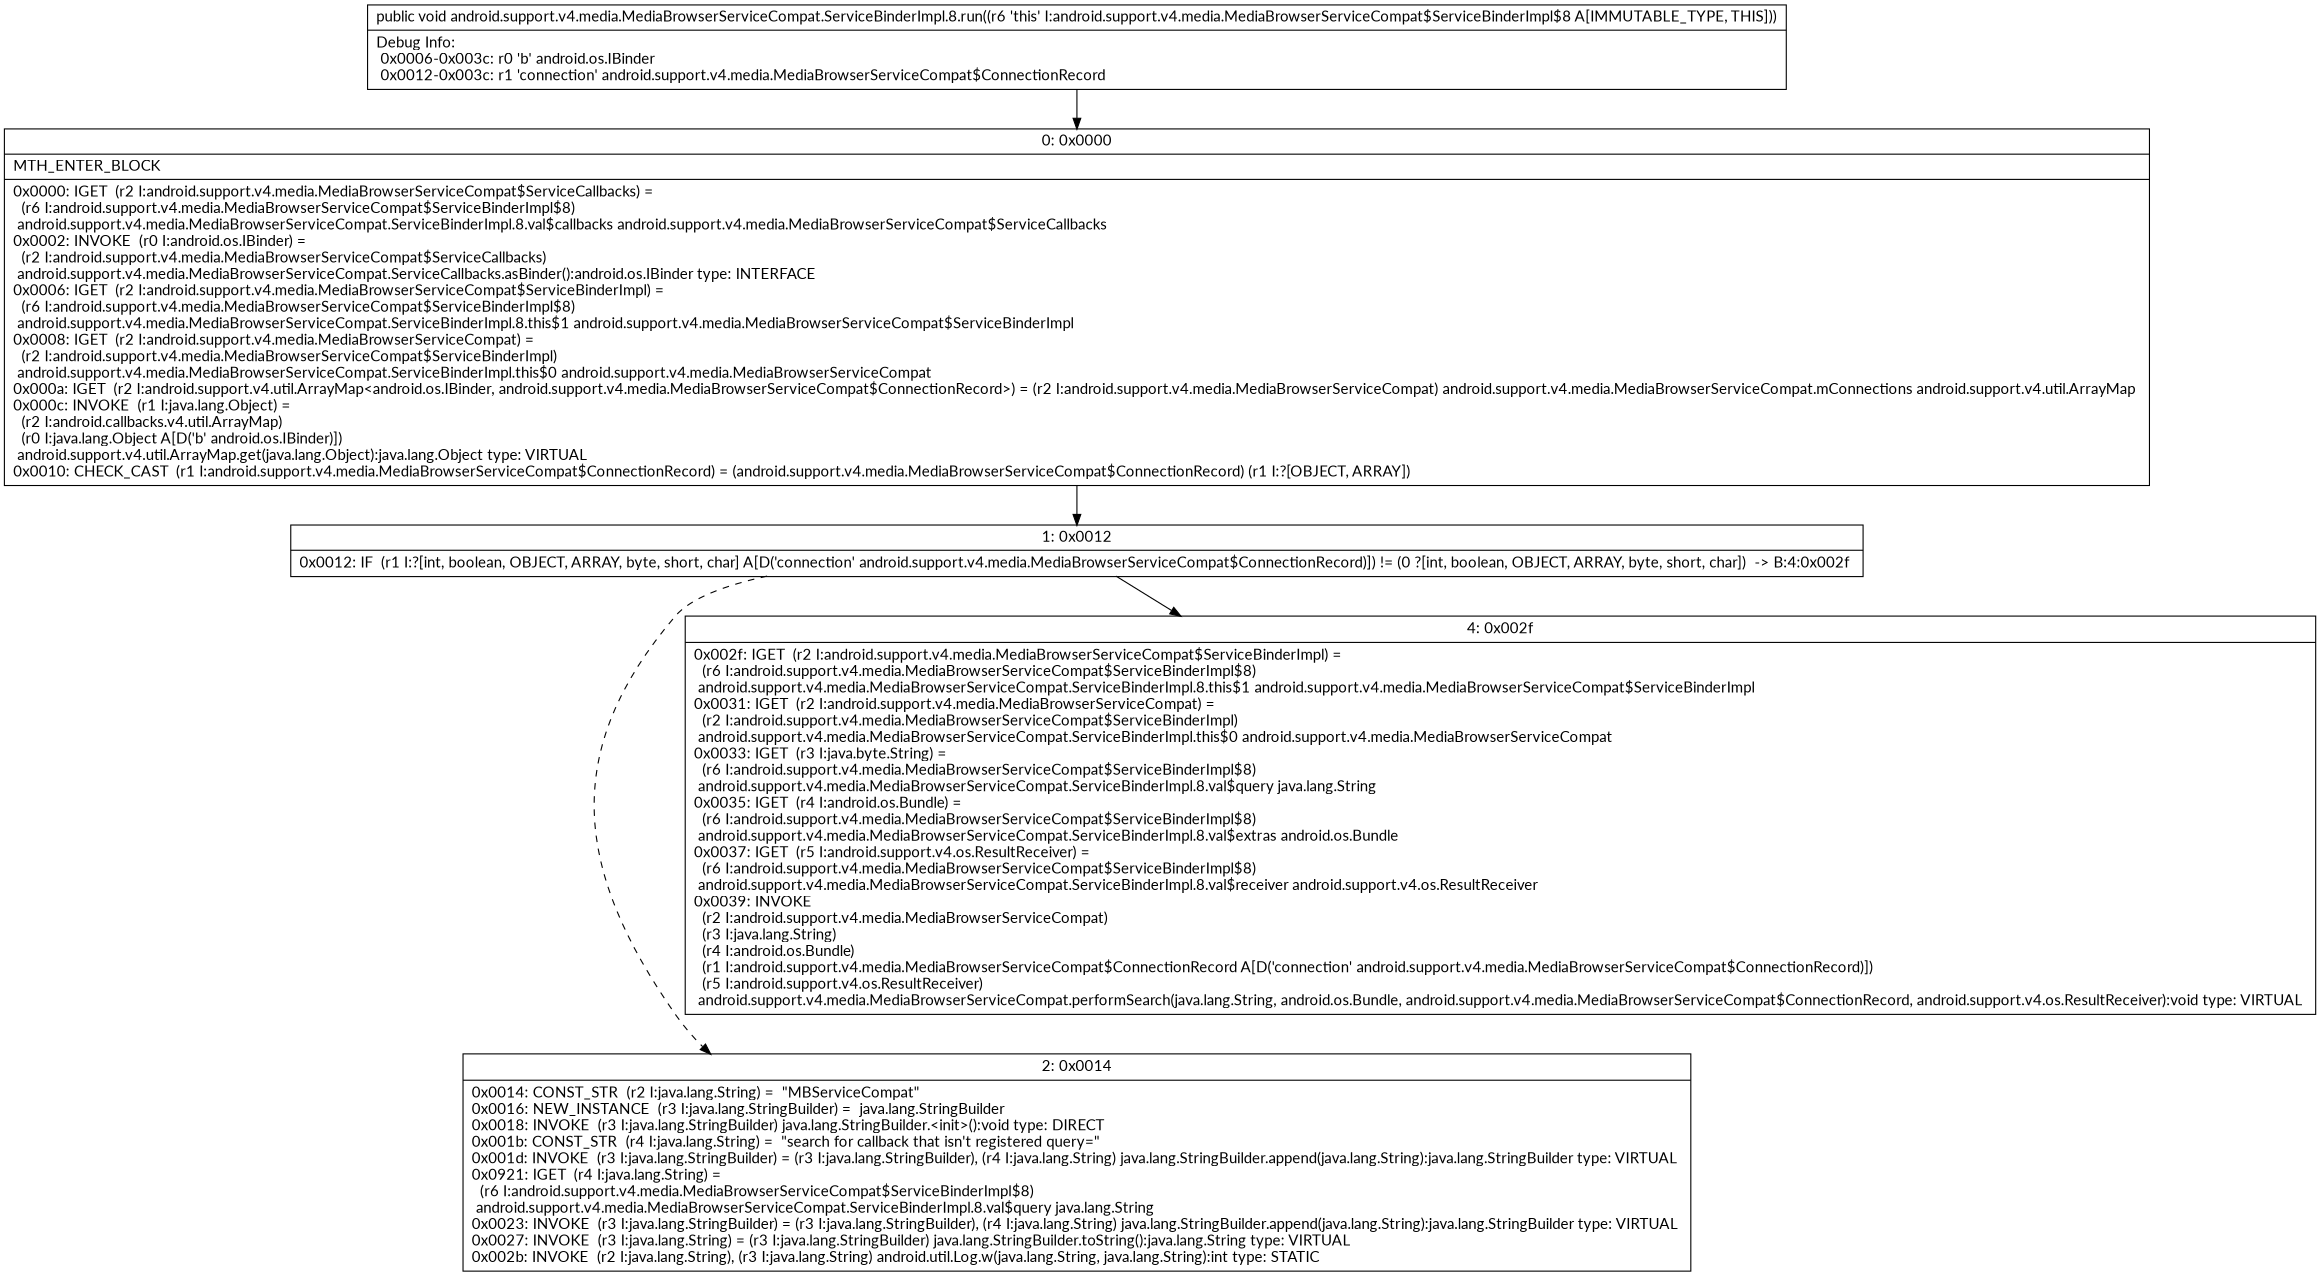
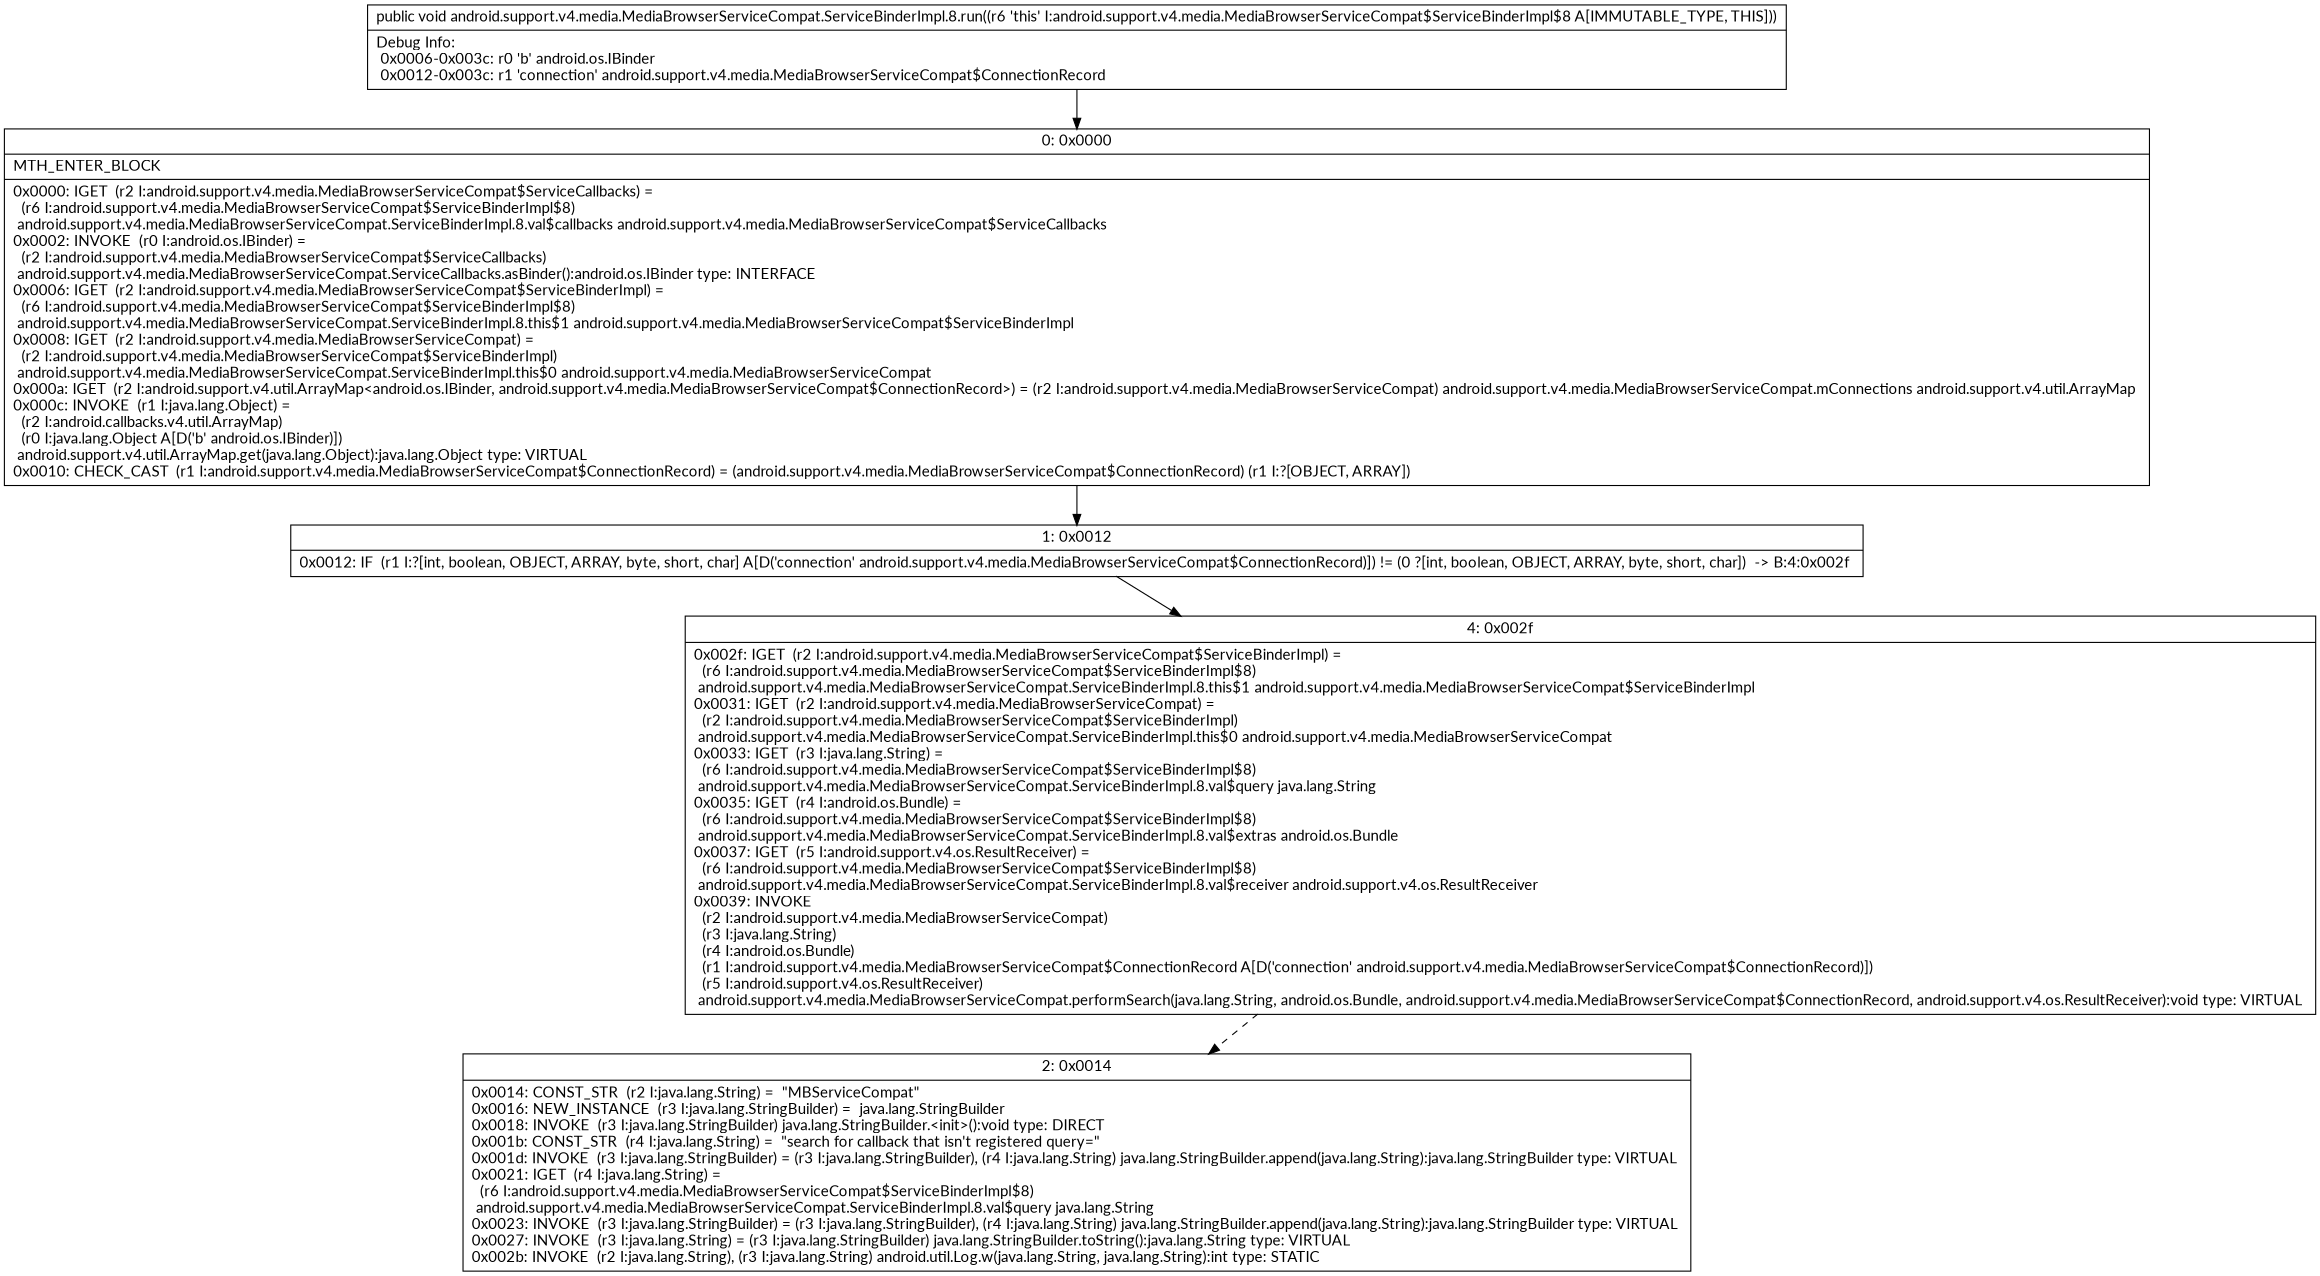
  digraph {
    fontname=Lato
    node [fontname=Lato shape=record]
    edge [fontname=Lato]
    n1 [label="{0\:\ 0x0000|MTH_ENTER_BLOCK\l|0x0000: IGET  (r2 I:android.support.v4.media.MediaBrowserServiceCompat$ServiceCallbacks) = \l  (r6 I:android.support.v4.media.MediaBrowserServiceCompat$ServiceBinderImpl$8)\l android.support.v4.media.MediaBrowserServiceCompat.ServiceBinderImpl.8.val$callbacks android.support.v4.media.MediaBrowserServiceCompat$ServiceCallbacks \l0x0002: INVOKE  (r0 I:android.os.IBinder) = \l  (r2 I:android.support.v4.media.MediaBrowserServiceCompat$ServiceCallbacks)\l android.support.v4.media.MediaBrowserServiceCompat.ServiceCallbacks.asBinder():android.os.IBinder type: INTERFACE \l0x0006: IGET  (r2 I:android.support.v4.media.MediaBrowserServiceCompat$ServiceBinderImpl) = \l  (r6 I:android.support.v4.media.MediaBrowserServiceCompat$ServiceBinderImpl$8)\l android.support.v4.media.MediaBrowserServiceCompat.ServiceBinderImpl.8.this$1 android.support.v4.media.MediaBrowserServiceCompat$ServiceBinderImpl \l0x0008: IGET  (r2 I:android.support.v4.media.MediaBrowserServiceCompat) = \l  (r2 I:android.support.v4.media.MediaBrowserServiceCompat$ServiceBinderImpl)\l android.support.v4.media.MediaBrowserServiceCompat.ServiceBinderImpl.this$0 android.support.v4.media.MediaBrowserServiceCompat \l0x000a: IGET  (r2 I:android.support.v4.util.ArrayMap\<android.os.IBinder, android.support.v4.media.MediaBrowserServiceCompat$ConnectionRecord\>) = (r2 I:android.support.v4.media.MediaBrowserServiceCompat) android.support.v4.media.MediaBrowserServiceCompat.mConnections android.support.v4.util.ArrayMap \l0x000c: INVOKE  (r1 I:java.lang.Object) = \l  (r2 I:android.callbacks.v4.util.ArrayMap)\l  (r0 I:java.lang.Object A[D('b' android.os.IBinder)])\l android.support.v4.util.ArrayMap.get(java.lang.Object):java.lang.Object type: VIRTUAL \l0x0010: CHECK_CAST  (r1 I:android.support.v4.media.MediaBrowserServiceCompat$ConnectionRecord) = (android.support.v4.media.MediaBrowserServiceCompat$ConnectionRecord) (r1 I:?[OBJECT, ARRAY]) \l}"]
    n2 [label="{1\:\ 0x0012|0x0012: IF  (r1 I:?[int, boolean, OBJECT, ARRAY, byte, short, char] A[D('connection' android.support.v4.media.MediaBrowserServiceCompat$ConnectionRecord)]) != (0 ?[int, boolean, OBJECT, ARRAY, byte, short, char])  \-\> B:4:0x002f \l}"]
-   n3 [label="{2\:\ 0x0014|0x0014: CONST_STR  (r2 I:java.lang.String) =  \"MBServiceCompat\" \l0x0016: NEW_INSTANCE  (r3 I:java.lang.StringBuilder) =  java.lang.StringBuilder \l0x0018: INVOKE  (r3 I:java.lang.StringBuilder) java.lang.StringBuilder.\<init\>():void type: DIRECT \l0x001b: CONST_STR  (r4 I:java.lang.String) =  \"search for callback that isn't registered query=\" \l0x001d: INVOKE  (r3 I:java.lang.StringBuilder) = (r3 I:java.lang.StringBuilder), (r4 I:java.lang.String) java.lang.StringBuilder.append(java.lang.String):java.lang.StringBuilder type: VIRTUAL \l0x0921: IGET  (r4 I:java.lang.String) = \l  (r6 I:android.support.v4.media.MediaBrowserServiceCompat$ServiceBinderImpl$8)\l android.support.v4.media.MediaBrowserServiceCompat.ServiceBinderImpl.8.val$query java.lang.String \l0x0023: INVOKE  (r3 I:java.lang.StringBuilder) = (r3 I:java.lang.StringBuilder), (r4 I:java.lang.String) java.lang.StringBuilder.append(java.lang.String):java.lang.StringBuilder type: VIRTUAL \l0x0027: INVOKE  (r3 I:java.lang.String) = (r3 I:java.lang.StringBuilder) java.lang.StringBuilder.toString():java.lang.String type: VIRTUAL \l0x002b: INVOKE  (r2 I:java.lang.String), (r3 I:java.lang.String) android.util.Log.w(java.lang.String, java.lang.String):int type: STATIC \l}"]
-   n4 [label="{4\:\ 0x002f|0x002f: IGET  (r2 I:android.support.v4.media.MediaBrowserServiceCompat$ServiceBinderImpl) = \l  (r6 I:android.support.v4.media.MediaBrowserServiceCompat$ServiceBinderImpl$8)\l android.support.v4.media.MediaBrowserServiceCompat.ServiceBinderImpl.8.this$1 android.support.v4.media.MediaBrowserServiceCompat$ServiceBinderImpl \l0x0031: IGET  (r2 I:android.support.v4.media.MediaBrowserServiceCompat) = \l  (r2 I:android.support.v4.media.MediaBrowserServiceCompat$ServiceBinderImpl)\l android.support.v4.media.MediaBrowserServiceCompat.ServiceBinderImpl.this$0 android.support.v4.media.MediaBrowserServiceCompat \l0x0033: IGET  (r3 I:java.byte.String) = \l  (r6 I:android.support.v4.media.MediaBrowserServiceCompat$ServiceBinderImpl$8)\l android.support.v4.media.MediaBrowserServiceCompat.ServiceBinderImpl.8.val$query java.lang.String \l0x0035: IGET  (r4 I:android.os.Bundle) = \l  (r6 I:android.support.v4.media.MediaBrowserServiceCompat$ServiceBinderImpl$8)\l android.support.v4.media.MediaBrowserServiceCompat.ServiceBinderImpl.8.val$extras android.os.Bundle \l0x0037: IGET  (r5 I:android.support.v4.os.ResultReceiver) = \l  (r6 I:android.support.v4.media.MediaBrowserServiceCompat$ServiceBinderImpl$8)\l android.support.v4.media.MediaBrowserServiceCompat.ServiceBinderImpl.8.val$receiver android.support.v4.os.ResultReceiver \l0x0039: INVOKE  \l  (r2 I:android.support.v4.media.MediaBrowserServiceCompat)\l  (r3 I:java.lang.String)\l  (r4 I:android.os.Bundle)\l  (r1 I:android.support.v4.media.MediaBrowserServiceCompat$ConnectionRecord A[D('connection' android.support.v4.media.MediaBrowserServiceCompat$ConnectionRecord)])\l  (r5 I:android.support.v4.os.ResultReceiver)\l android.support.v4.media.MediaBrowserServiceCompat.performSearch(java.lang.String, android.os.Bundle, android.support.v4.media.MediaBrowserServiceCompat$ConnectionRecord, android.support.v4.os.ResultReceiver):void type: VIRTUAL \l}"]
+   n3 [label="{2\:\ 0x0014|0x0014: CONST_STR  (r2 I:java.lang.String) =  \"MBServiceCompat\" \l0x0016: NEW_INSTANCE  (r3 I:java.lang.StringBuilder) =  java.lang.StringBuilder \l0x0018: INVOKE  (r3 I:java.lang.StringBuilder) java.lang.StringBuilder.\<init\>():void type: DIRECT \l0x001b: CONST_STR  (r4 I:java.lang.String) =  \"search for callback that isn't registered query=\" \l0x001d: INVOKE  (r3 I:java.lang.StringBuilder) = (r3 I:java.lang.StringBuilder), (r4 I:java.lang.String) java.lang.StringBuilder.append(java.lang.String):java.lang.StringBuilder type: VIRTUAL \l0x0021: IGET  (r4 I:java.lang.String) = \l  (r6 I:android.support.v4.media.MediaBrowserServiceCompat$ServiceBinderImpl$8)\l android.support.v4.media.MediaBrowserServiceCompat.ServiceBinderImpl.8.val$query java.lang.String \l0x0023: INVOKE  (r3 I:java.lang.StringBuilder) = (r3 I:java.lang.StringBuilder), (r4 I:java.lang.String) java.lang.StringBuilder.append(java.lang.String):java.lang.StringBuilder type: VIRTUAL \l0x0027: INVOKE  (r3 I:java.lang.String) = (r3 I:java.lang.StringBuilder) java.lang.StringBuilder.toString():java.lang.String type: VIRTUAL \l0x002b: INVOKE  (r2 I:java.lang.String), (r3 I:java.lang.String) android.util.Log.w(java.lang.String, java.lang.String):int type: STATIC \l}"]
+   n4 [label="{4\:\ 0x002f|0x002f: IGET  (r2 I:android.support.v4.media.MediaBrowserServiceCompat$ServiceBinderImpl) = \l  (r6 I:android.support.v4.media.MediaBrowserServiceCompat$ServiceBinderImpl$8)\l android.support.v4.media.MediaBrowserServiceCompat.ServiceBinderImpl.8.this$1 android.support.v4.media.MediaBrowserServiceCompat$ServiceBinderImpl \l0x0031: IGET  (r2 I:android.support.v4.media.MediaBrowserServiceCompat) = \l  (r2 I:android.support.v4.media.MediaBrowserServiceCompat$ServiceBinderImpl)\l android.support.v4.media.MediaBrowserServiceCompat.ServiceBinderImpl.this$0 android.support.v4.media.MediaBrowserServiceCompat \l0x0033: IGET  (r3 I:java.lang.String) = \l  (r6 I:android.support.v4.media.MediaBrowserServiceCompat$ServiceBinderImpl$8)\l android.support.v4.media.MediaBrowserServiceCompat.ServiceBinderImpl.8.val$query java.lang.String \l0x0035: IGET  (r4 I:android.os.Bundle) = \l  (r6 I:android.support.v4.media.MediaBrowserServiceCompat$ServiceBinderImpl$8)\l android.support.v4.media.MediaBrowserServiceCompat.ServiceBinderImpl.8.val$extras android.os.Bundle \l0x0037: IGET  (r5 I:android.support.v4.os.ResultReceiver) = \l  (r6 I:android.support.v4.media.MediaBrowserServiceCompat$ServiceBinderImpl$8)\l android.support.v4.media.MediaBrowserServiceCompat.ServiceBinderImpl.8.val$receiver android.support.v4.os.ResultReceiver \l0x0039: INVOKE  \l  (r2 I:android.support.v4.media.MediaBrowserServiceCompat)\l  (r3 I:java.lang.String)\l  (r4 I:android.os.Bundle)\l  (r1 I:android.support.v4.media.MediaBrowserServiceCompat$ConnectionRecord A[D('connection' android.support.v4.media.MediaBrowserServiceCompat$ConnectionRecord)])\l  (r5 I:android.support.v4.os.ResultReceiver)\l android.support.v4.media.MediaBrowserServiceCompat.performSearch(java.lang.String, android.os.Bundle, android.support.v4.media.MediaBrowserServiceCompat$ConnectionRecord, android.support.v4.os.ResultReceiver):void type: VIRTUAL \l}"]
    n5 [label="{public void android.support.v4.media.MediaBrowserServiceCompat.ServiceBinderImpl.8.run((r6 'this' I:android.support.v4.media.MediaBrowserServiceCompat$ServiceBinderImpl$8 A[IMMUTABLE_TYPE, THIS]))  | Debug Info:\l  0x0006\-0x003c: r0 'b' android.os.IBinder\l  0x0012\-0x003c: r1 'connection' android.support.v4.media.MediaBrowserServiceCompat$ConnectionRecord\l}"]
    n1 -> n2
-   n2 -> n3 [style=dashed]
+   n4 -> n3 [style=dashed]
    n2 -> n4
    n5 -> n1
  }
